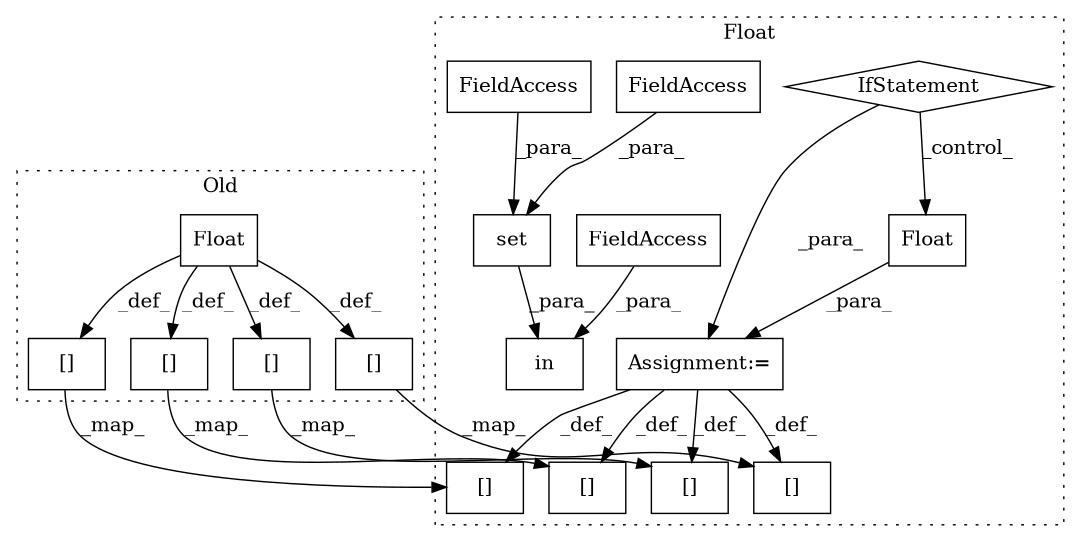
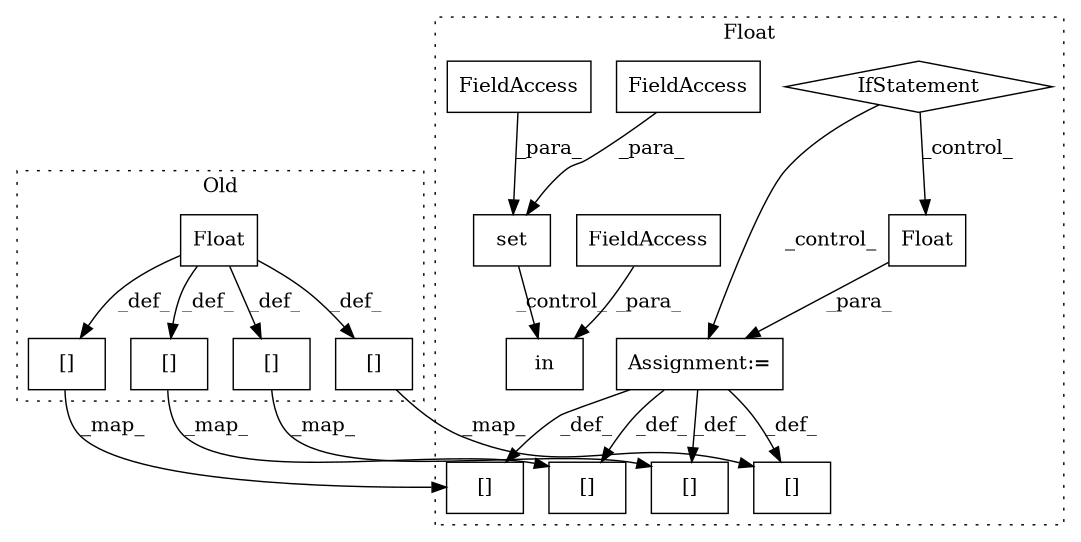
  digraph {
    node [a=2 l="6,1" s=4465 shape=box]
    n1 [a=32 l=7 label=Float s=4468]
    n2 [label="[]" s="5332,5347"]
    n3 [label="[]" s="5506,5528"]
    n4 [label="[]" s="4852,4867"]
    n5 [label="[]" s="5722,5734"]
    n6 [a=105 l=47 label=in]
    n7 [a=25 l="12,2" label=IfStatement s="4453,4512" shape=diamond]
    n8 [a=7 l=1 label="Assignment:=" s=4530]
    n9 [a=32 l=7 label=Float s=4536]
    n10 [label="[]" s="5400,5415"]
    n11 [a=22 l=10 label=FieldAccess]
    n12 [label="[]" s="5564,5586"]
    n13 [a=32 l="4,1" label=set s="4479,4511"]
    n14 [label="[]" s="4930,4945"]
    n15 [a=22 l=14 label=FieldAccess s=4497]
    n16 [label="[]" s="5888,5900"]
    n17 [a=22 l=13 label=FieldAccess s=4483]
    subgraph cluster_1 {
      label=Old
      style=dotted
      n1
      n2
      n3
      n4
      n5
    }
    subgraph cluster_2 {
      label=Float
      style=dotted
      n6
      n7
      n8
      n9
      n10
      n11
      n12
      n13
      n14
      n15
      n16
      n17
    }
    n1 -> n2 [label=_def_]
    n1 -> n3 [label=_def_]
    n1 -> n4 [label=_def_]
    n1 -> n5 [label=_def_]
    n2 -> n10 [label=_map_]
    n3 -> n12 [label=_map_]
    n4 -> n14 [label=_map_]
    n5 -> n16 [label=_map_]
-   n7 -> n8 [label=_para_]
+   n7 -> n8 [label=_control_]
    n7 -> n9 [label=_control_]
    n8 -> n10 [label=_def_]
    n8 -> n12 [label=_def_]
    n8 -> n14 [label=_def_]
    n8 -> n16 [label=_def_]
    n9 -> n8 [label=_para_]
    n11 -> n6 [label=_para_]
-   n13 -> n6 [label=_para_]
+   n13 -> n6 [label=_control_]
    n15 -> n13 [label=_para_]
    n17 -> n13 [label=_para_]
  }
